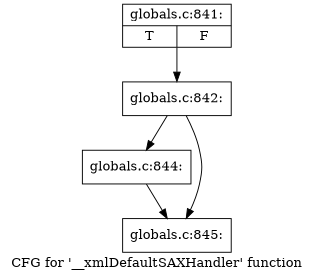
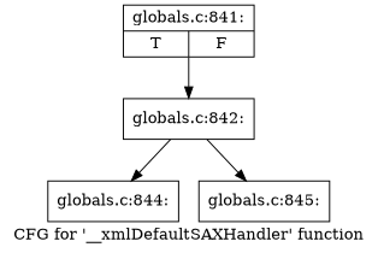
  digraph {
    label="CFG for '__xmlDefaultSAXHandler' function"
    node [shape=record]
    n1 [label="{globals.c:841:|{<s0>T|<s1>F}}"]
    n2 [label="{globals.c:842:}"]
    n3 [label="{globals.c:844:}"]
    n4 [label="{globals.c:845:}"]
    n1 -> n2
    n2 -> n3
    n2 -> n4
-   n3 -> n4
  }
